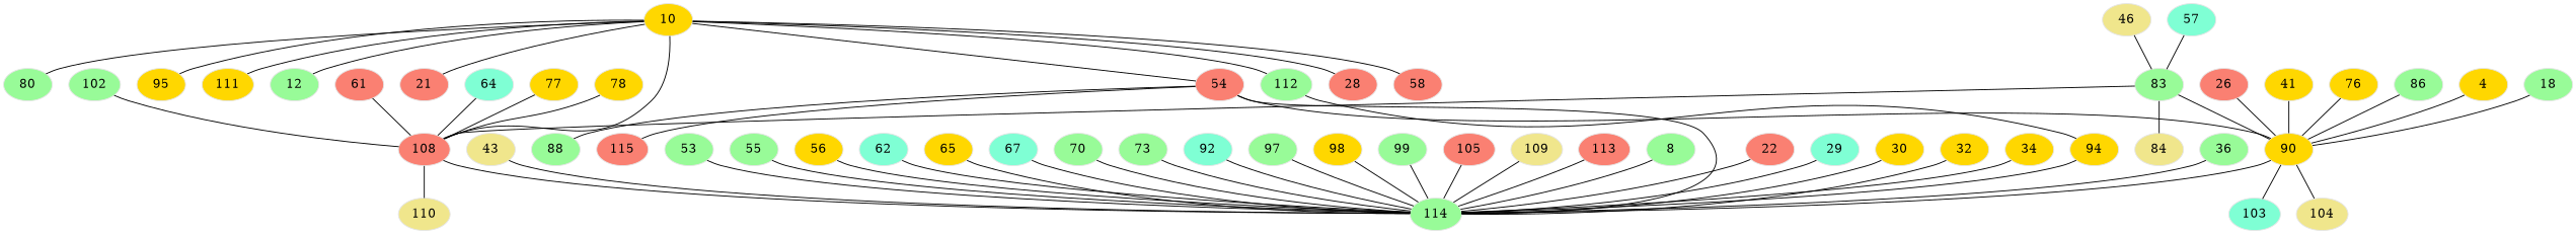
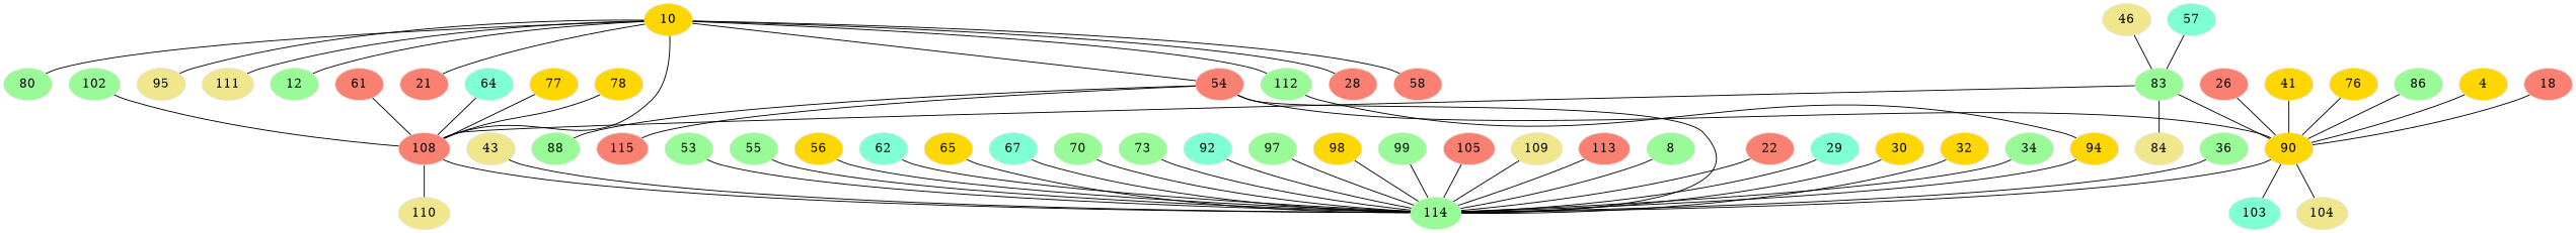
  graph {
    node [color=gray90 fillcolor=palegreen style=filled]
    90 [fillcolor=gold super="+87+5"]
    114 [super="+11+17+19+40+6+69+79+14"]
    103 [fillcolor=aquamarine]
    104 [fillcolor=khaki super="+89"]
    4 [fillcolor=gold]
    8
    10 [fillcolor=gold super="+7"]
    12
    21 [fillcolor=salmon super="+15"]
    28 [fillcolor=salmon]
    54 [fillcolor=salmon super="+13"]
    58 [fillcolor=salmon]
    80
-   95 [fillcolor=gold super="+50"]
+   95 [fillcolor=khaki super="+50"]
    108 [fillcolor=salmon super="+33+42+101+107"]
-   111 [fillcolor=gold]
+   111 [fillcolor=khaki]
    112 [super="+48+68"]
    88
    115 [fillcolor=salmon super="+20+35+51+96"]
    110 [fillcolor=khaki super="+93"]
    94 [fillcolor=gold]
-   18
+   18 [fillcolor=salmon]
    22 [fillcolor=salmon]
    26 [fillcolor=salmon]
    29 [fillcolor=aquamarine]
    30 [fillcolor=gold]
    32 [fillcolor=gold]
-   34 [fillcolor=gold]
+   34
    36
    41 [fillcolor=gold]
    43 [fillcolor=khaki]
    83 [super="+16+2+75+44"]
    84 [fillcolor=khaki]
    46 [fillcolor=khaki]
    53
    55 [super="+52"]
    56 [fillcolor=gold]
    57 [fillcolor=aquamarine]
    61 [fillcolor=salmon super="+47"]
    62 [fillcolor=aquamarine]
    64 [fillcolor=aquamarine]
    65 [fillcolor=gold]
    67 [fillcolor=aquamarine]
    70
    73 [super="+23+60"]
    76 [fillcolor=gold]
    77 [fillcolor=gold]
    78 [fillcolor=gold]
    86
    92 [fillcolor=aquamarine]
    97
    98 [fillcolor=gold]
    99
    102
    105 [fillcolor=salmon]
    109 [fillcolor=khaki]
    113 [fillcolor=salmon]
    90 -- 114 [weight=5]
    90 -- 103
    90 -- 104
    4 -- 90
    8 -- 114
    10 -- 12
    10 -- 21
    10 -- 28
    10 -- 54
    10 -- 58
    10 -- 80
    10 -- 95
    10 -- 108 [weight=3]
    10 -- 111
    10 -- 112
    54 -- 90 [weight=2]
    54 -- 114 [weight=3]
    54 -- 88
    54 -- 115
    108 -- 114 [weight=5]
    108 -- 110
    112 -- 94
    94 -- 114
    18 -- 90
    22 -- 114
    26 -- 90
    29 -- 114
    30 -- 114 [weight=2]
    32 -- 114
    34 -- 114
    36 -- 114
    41 -- 90
    43 -- 114
    83 -- 90 [weight=3]
    83 -- 108
    83 -- 84
    46 -- 83
    53 -- 114
    55 -- 114
    56 -- 114
    57 -- 83
    61 -- 108
    62 -- 114
    64 -- 108
    65 -- 114
    67 -- 114
    70 -- 114
    73 -- 114
    76 -- 90
    77 -- 108
    78 -- 108
    86 -- 90
    92 -- 114 [weight=2]
    97 -- 114
    98 -- 114
    99 -- 114 [weight=2]
    102 -- 108
    105 -- 114
    109 -- 114
    113 -- 114
  }
